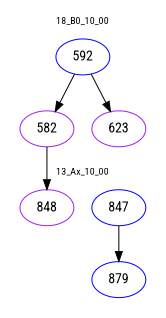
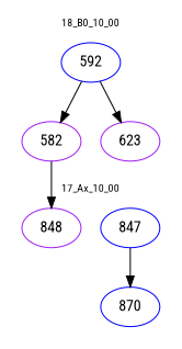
  digraph {
    fontname="Roboto Condensed"
    node [color=blue fontname="Roboto Condensed"]
    edge [color=black fontname="Roboto Condensed"]
    n1 [label=847]
    n2 [color=purple label=848]
-   n3 [label=879]
+   n3 [label=870]
    n4 [label=592]
    n5 [color=purple label=582]
    n6 [color=purple label=623]
    subgraph cluster_1 {
      color=white
      fontsize=10
-     label="13_Ax_10_00"
+     label="17_Ax_10_00"
      n1
      n2
      n3
    }
    subgraph cluster_2 {
      color=white
      fontsize=10
      label="18_B0_10_00"
      n4
      n5
      n6
    }
    n1 -> n3
    n4 -> n5
    n4 -> n6
    n5 -> n2
  }
